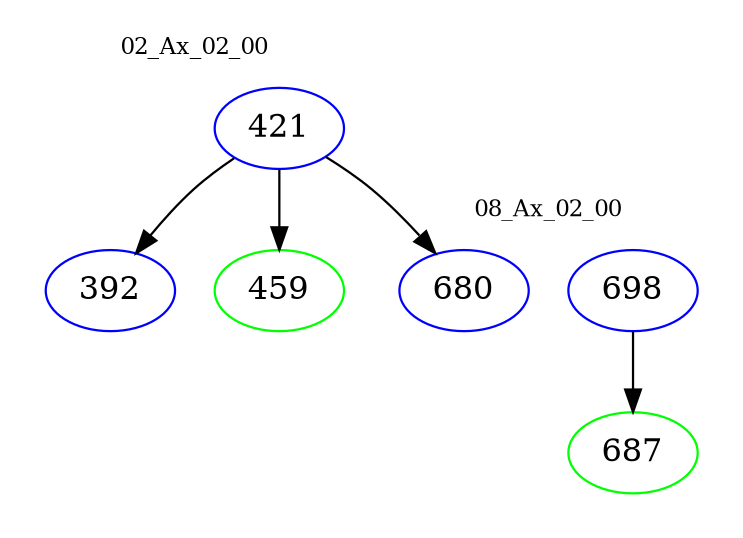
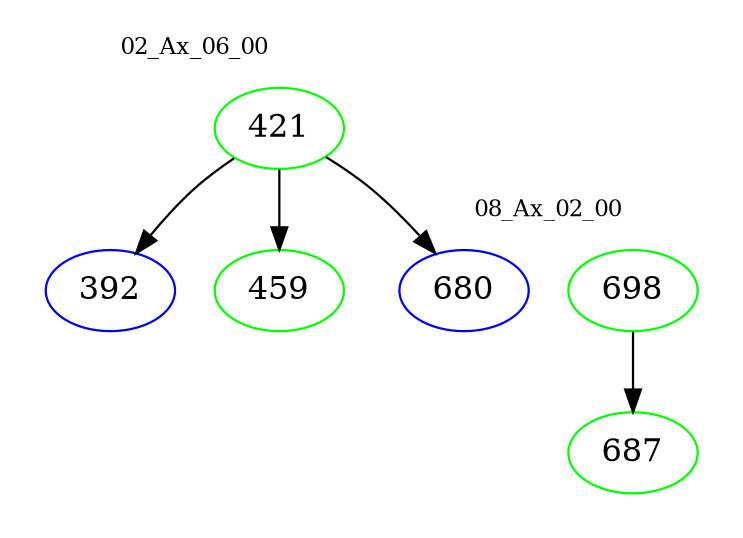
  digraph {
    node [color=blue]
    edge [color=black]
-   n1 [label=421]
+   n1 [color=green label=421]
    n2 [label=392]
    n3 [color=green label=459]
-   n4 [label=698]
+   n4 [color=green label=698]
    n5 [label=680]
    n6 [color=green label=687]
    subgraph cluster_1 {
      color=white
      fontsize=10
-     label="02_Ax_02_00"
+     label="02_Ax_06_00"
      n1
      n2
      n3
    }
    subgraph cluster_2 {
      color=white
      fontsize=10
      label="08_Ax_02_00"
      n4
      n5
      n6
    }
    n1 -> n2
    n1 -> n3
    n1 -> n5
    n4 -> n6
  }
